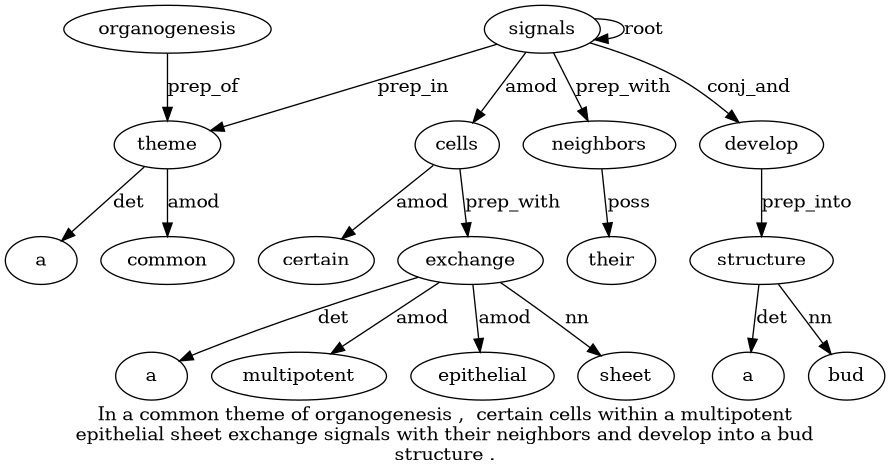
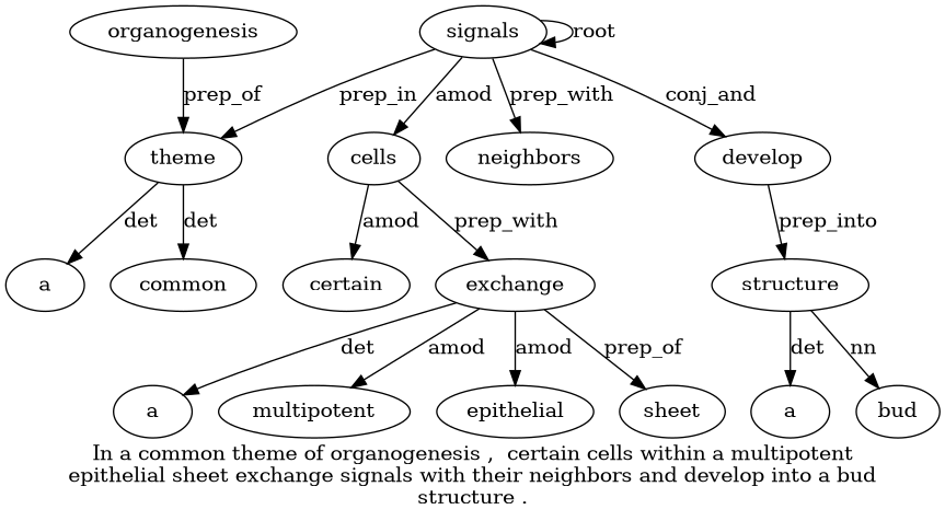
  digraph {
    label="In a common theme of organogenesis ,  certain cells within a multipotent\nepithelial sheet exchange signals with their neighbors and develop into a bud\nstructure ."
    node [fillcolor=white style=filled]
    n1 [label=theme]
    n2 [label=a]
    n3 [label=common]
    n4 [label=organogenesis]
    n5 [label=signals]
    n6 [label=cells]
    n7 [label=neighbors]
    n8 [label=develop]
    n9 [label=certain]
    n10 [label=exchange]
-   n11 [label=their]
    n12 [label=structure]
    n13 [label=a]
    n14 [label=multipotent]
    n15 [label=epithelial]
    n16 [label=sheet]
    n17 [label=a]
    n18 [label=bud]
    n1 -> n2 [label=det]
-   n1 -> n3 [label=amod]
+   n1 -> n3 [label=det]
    n4 -> n1 [label=prep_of]
    n5 -> n1 [label=prep_in]
    n5 -> n5 [label=root]
    n5 -> n6 [label=amod]
    n5 -> n7 [label=prep_with]
    n5 -> n8 [label=conj_and]
    n6 -> n9 [label=amod]
    n6 -> n10 [label=prep_with]
-   n7 -> n11 [label=poss]
    n8 -> n12 [label=prep_into]
    n10 -> n13 [label=det]
    n10 -> n14 [label=amod]
    n10 -> n15 [label=amod]
-   n10 -> n16 [label=nn]
+   n10 -> n16 [label=prep_of]
    n12 -> n17 [label=det]
    n12 -> n18 [label=nn]
  }
